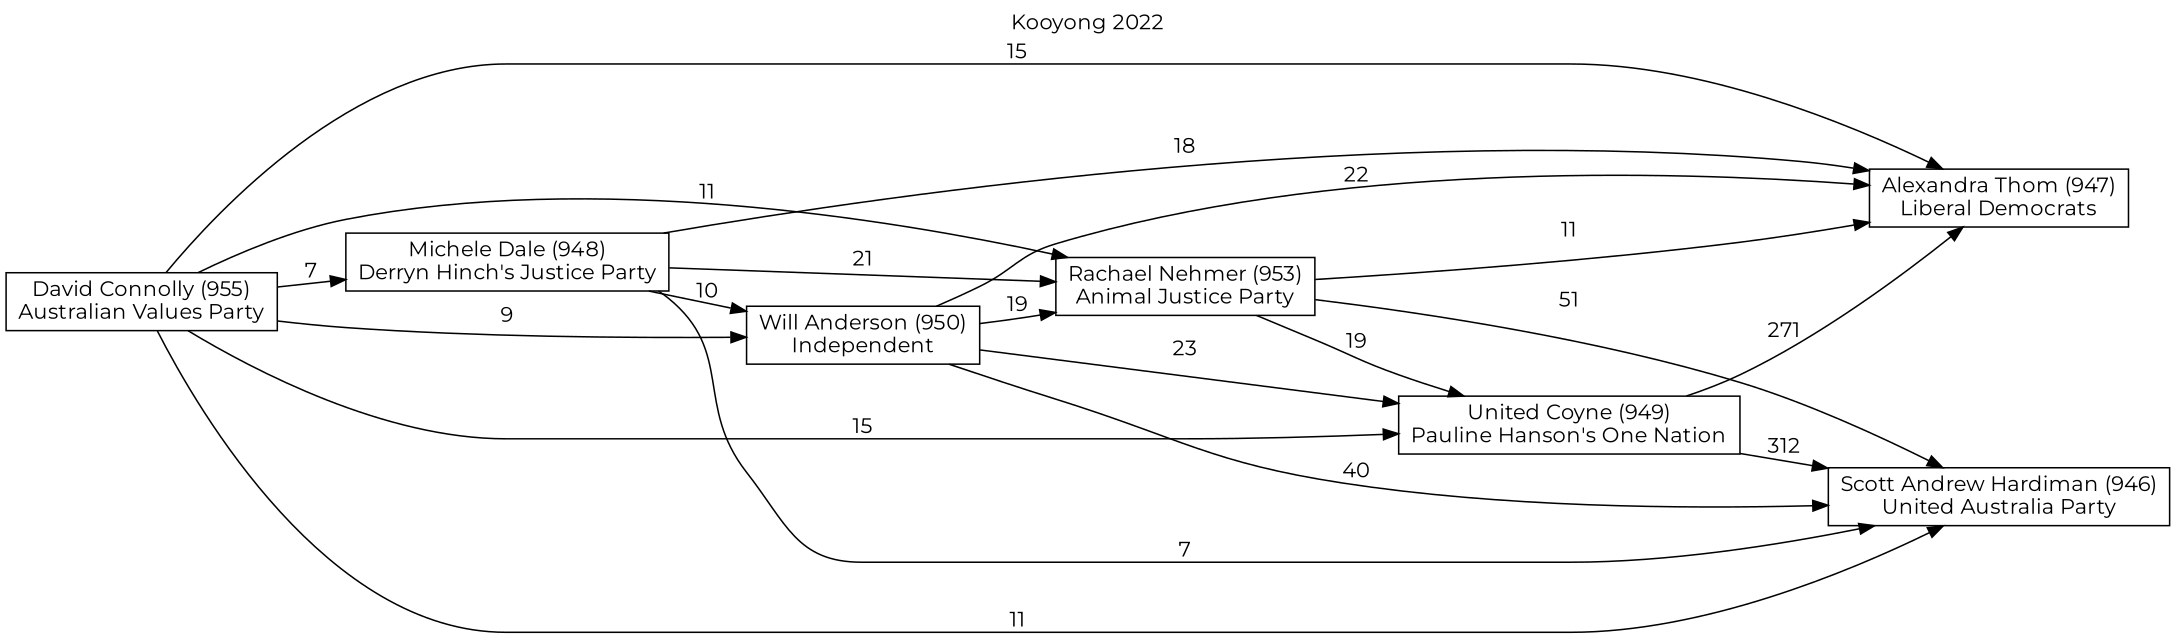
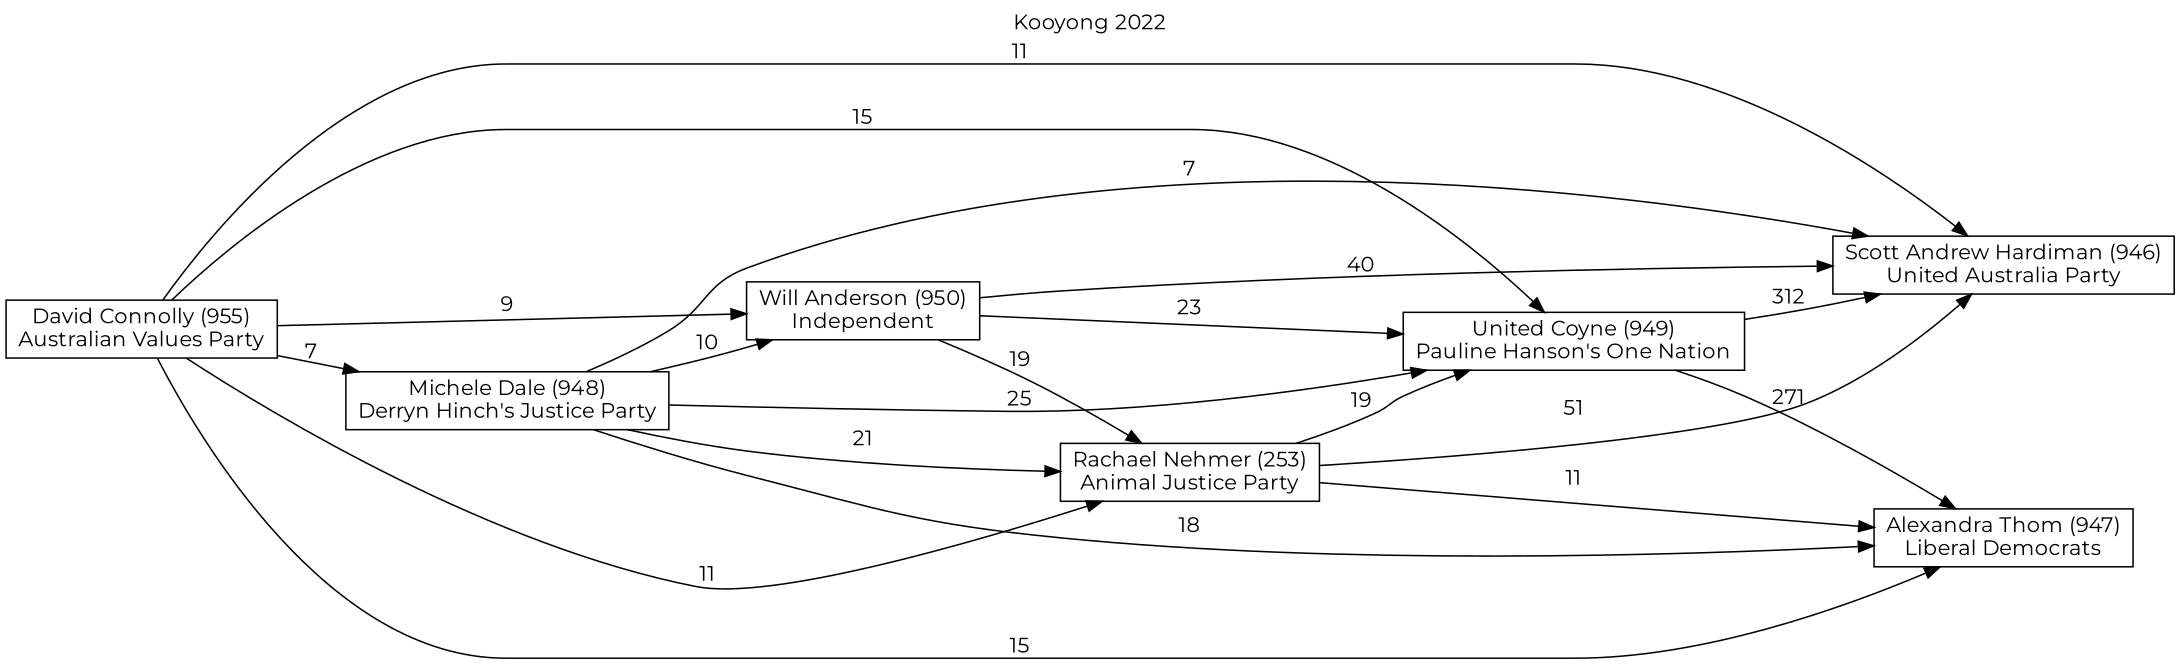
  digraph {
    fontname=Montserrat
    label="Kooyong 2022"
    labelloc=t
    mclimit=10
    rankdir=LR
    node [fontname=Montserrat shape=box]
    edge [fontname=Montserrat]
    n1 [label="Alexandra Thom (947)\nLiberal Democrats"]
    n2 [label="Scott Andrew Hardiman (946)\nUnited Australia Party"]
    n3 [label="United Coyne (949)\nPauline Hanson's One Nation"]
-   n4 [label="Rachael Nehmer (953)\nAnimal Justice Party"]
+   n4 [label="Rachael Nehmer (253)\nAnimal Justice Party"]
    n5 [label="Will Anderson (950)\nIndependent"]
    n6 [label="Michele Dale (948)\nDerryn Hinch's Justice Party"]
    n7 [label="David Connolly (955)\nAustralian Values Party"]
    n3 -> n1 [label=271]
    n3 -> n2 [label=312]
    n4 -> n1 [label=11]
    n4 -> n2 [label=51]
    n4 -> n3 [label=19]
-   n5 -> n1 [label=22]
    n5 -> n2 [label=40]
    n5 -> n3 [label=23]
    n5 -> n4 [label=19]
    n6 -> n1 [label=18]
    n6 -> n2 [label=7]
+   n6 -> n3 [label=25]
    n6 -> n4 [label=21]
    n6 -> n5 [label=10]
    n7 -> n1 [label=15]
    n7 -> n2 [label=11]
    n7 -> n3 [label=15]
    n7 -> n4 [label=11]
    n7 -> n5 [label=9]
    n7 -> n6 [label=7]
  }
